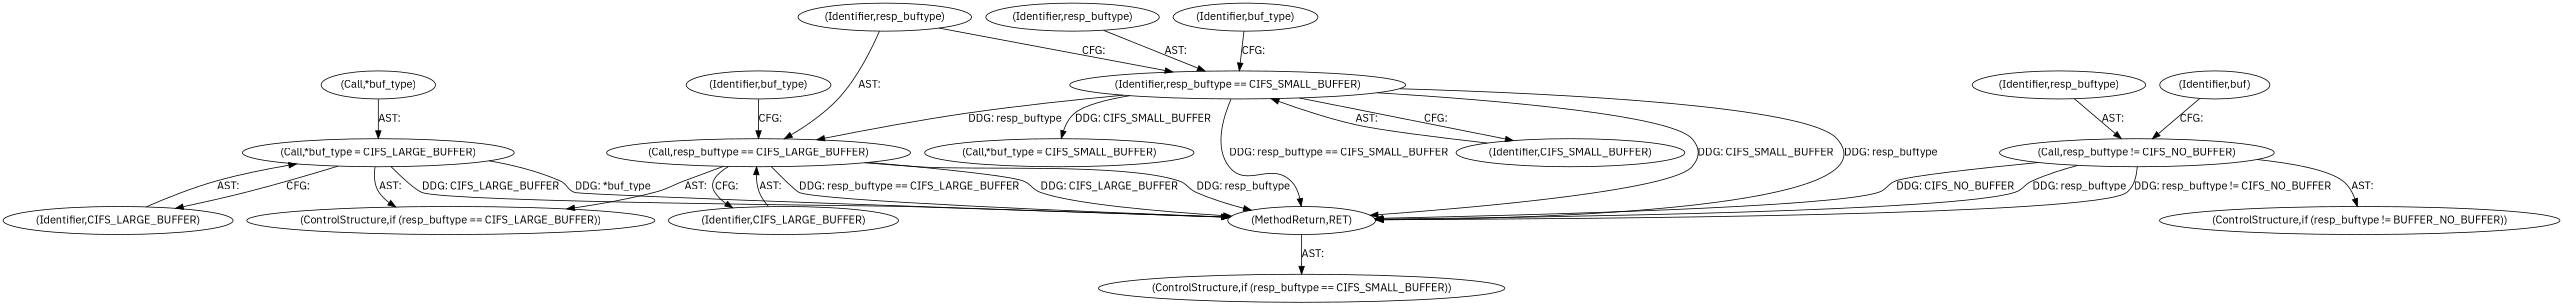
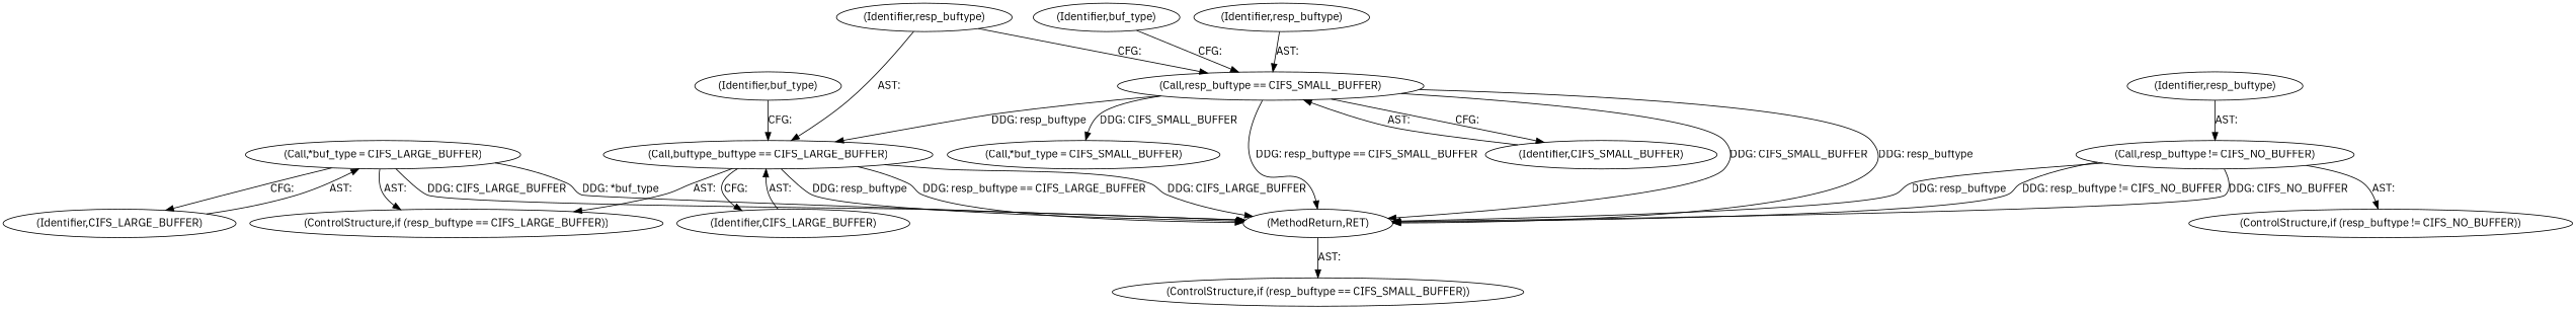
  digraph {
    fontname="IBM Plex Sans"
    node [fontname="IBM Plex Sans"]
    edge [fontname="IBM Plex Sans"]
    n1 [label="(Call,*buf_type = CIFS_LARGE_BUFFER)"]
    n2 [label="(ControlStructure,if (resp_buftype == CIFS_LARGE_BUFFER))"]
    n3 [label="(Identifier,CIFS_LARGE_BUFFER)"]
    n4 [label="(MethodReturn,RET)"]
    n5 [label="(ControlStructure,if (resp_buftype == CIFS_SMALL_BUFFER))"]
-   n6 [label="(Call,resp_buftype == CIFS_LARGE_BUFFER)"]
+   n6 [label="(Call,buftype_buftype == CIFS_LARGE_BUFFER)"]
    n7 [label="(Identifier,CIFS_LARGE_BUFFER)"]
-   n8 [label="(Identifier,resp_buftype == CIFS_SMALL_BUFFER)"]
+   n8 [label="(Call,resp_buftype == CIFS_SMALL_BUFFER)"]
    n9 [label="(Call,*buf_type = CIFS_SMALL_BUFFER)"]
    n10 [label="(Identifier,CIFS_SMALL_BUFFER)"]
    n11 [label="(Call,resp_buftype != CIFS_NO_BUFFER)"]
-   n12 [label="(ControlStructure,if (resp_buftype != BUFFER_NO_BUFFER))"]
+   n12 [label="(ControlStructure,if (resp_buftype != CIFS_NO_BUFFER))"]
    n13 [label="(Identifier,resp_buftype)"]
    n14 [label="(Identifier,resp_buftype)"]
    n15 [label="(Identifier,buf_type)"]
    n16 [label="(Identifier,resp_buftype)"]
-   n17 [label="(Identifier,buf)"]
-   n18 [label="(Call,*buf_type)"]
    n19 [label="(Identifier,buf_type)"]
    n1 -> n2 [label="AST: "]
    n1 -> n3 [label="CFG: "]
    n1 -> n4 [label="DDG: CIFS_LARGE_BUFFER"]
    n1 -> n4 [label="DDG: *buf_type"]
    n3 -> n1 [label="AST: "]
    n4 -> n5 [label="AST: "]
    n6 -> n2 [label="AST: "]
    n6 -> n4 [label="DDG: CIFS_LARGE_BUFFER"]
    n6 -> n4 [label="DDG: resp_buftype"]
    n6 -> n4 [label="DDG: resp_buftype == CIFS_LARGE_BUFFER"]
    n6 -> n7 [label="CFG: "]
    n7 -> n6 [label="AST: "]
    n8 -> n4 [label="DDG: CIFS_SMALL_BUFFER"]
    n8 -> n4 [label="DDG: resp_buftype"]
    n8 -> n4 [label="DDG: resp_buftype == CIFS_SMALL_BUFFER"]
    n8 -> n6 [label="DDG: resp_buftype"]
    n8 -> n9 [label="DDG: CIFS_SMALL_BUFFER"]
    n8 -> n10 [label="CFG: "]
    n10 -> n8 [label="AST: "]
    n11 -> n4 [label="DDG: CIFS_NO_BUFFER"]
    n11 -> n4 [label="DDG: resp_buftype"]
    n11 -> n4 [label="DDG: resp_buftype != CIFS_NO_BUFFER"]
    n11 -> n12 [label="AST: "]
    n13 -> n6 [label="AST: "]
    n13 -> n8 [label="CFG: "]
    n14 -> n11 [label="AST: "]
    n15 -> n6 [label="CFG: "]
    n16 -> n8 [label="AST: "]
-   n17 -> n11 [label="CFG: "]
-   n18 -> n1 [label="AST: "]
    n19 -> n8 [label="CFG: "]
  }
